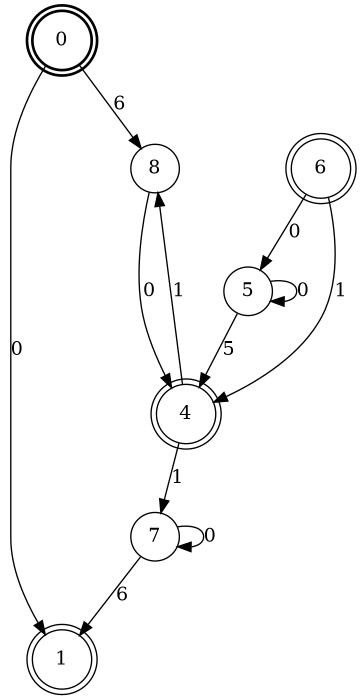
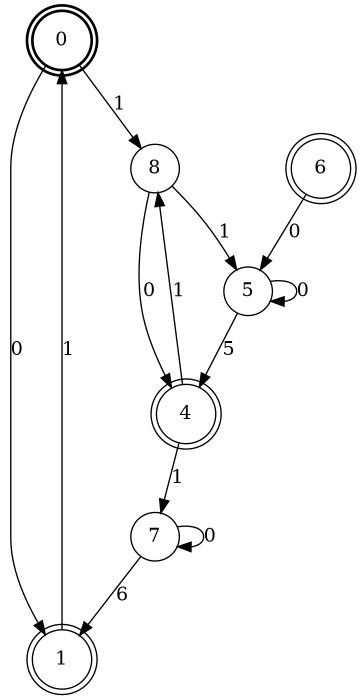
  digraph {
    node [peripheries=2 shape=circle]
    0 [style=bold]
    1
    n3 [label=8 peripheries=""]
    4
    5 [peripheries=""]
    7 [peripheries=""]
    6
    0 -> 1 [label=0]
-   0 -> n3 [label=6]
+   0 -> n3 [label=1]
+   1 -> 0 [label=1]
    n3 -> 4 [label=0]
+   n3 -> 5 [label=1]
    4 -> n3 [label=1]
    4 -> 7 [label=1]
    5 -> 4 [label=5]
    5 -> 5 [label=0]
    7 -> 1 [label=6]
    7 -> 7 [label=0]
-   6 -> 4 [label=1]
    6 -> 5 [label=0]
  }
